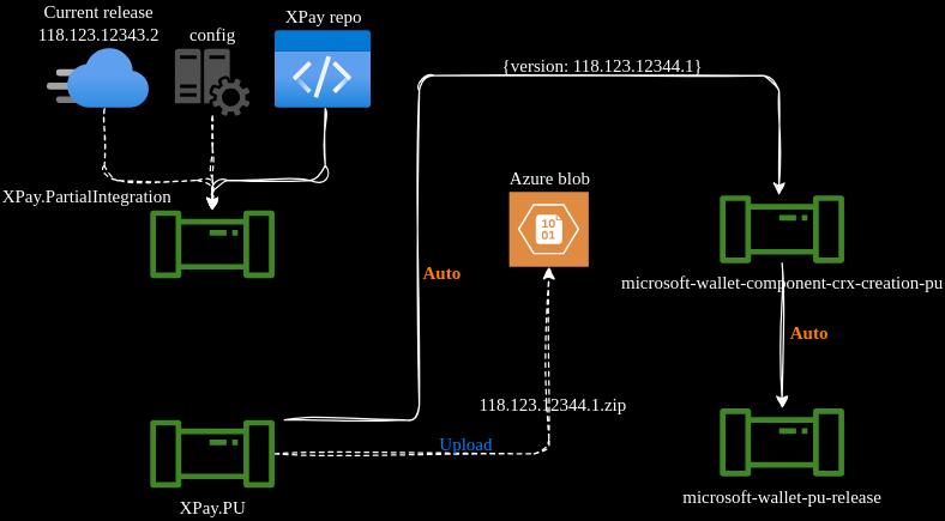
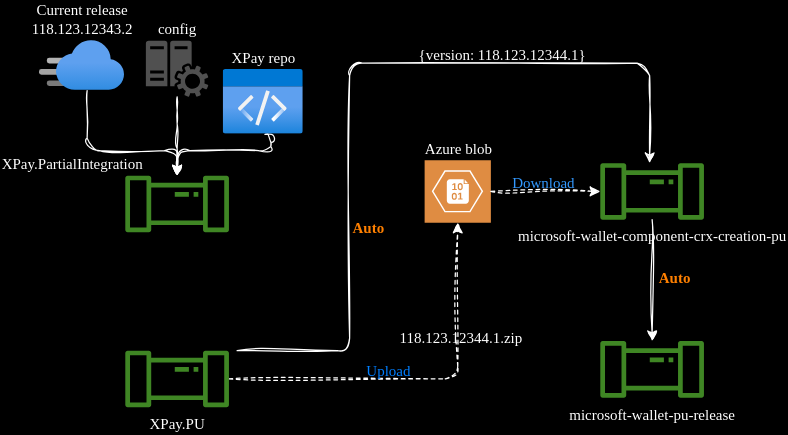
  <mxCell id="0" />
  <mxCell id="1" parent="0" />
  <mxCell id="2" style="edgeStyle=orthogonalEdgeStyle;sketch=1;hachureGap=4;jiggle=2;curveFitting=1;html=1;fontFamily=Aptos;fontSize=12;fontColor=#FFFFFF;exitX=0.52;exitY=0.999;exitDx=0;exitDy=0;exitPerimeter=0;strokeColor=#FFFFFF;" parent="1" source="3" target="4" edge="1"><mxGeometry relative="1" as="geometry"><Array as="points"><mxPoint x="205" y="120" /><mxPoint x="130" y="120" /></Array></mxGeometry></mxCell>
- <mxCell id="3" value="XPay repo" style="aspect=fixed;html=1;points=[];align=center;image;fontSize=12;image=img/lib/azure2/general/Code.svg;sketch=1;hachureGap=4;jiggle=2;curveFitting=1;fontFamily=Aptos;labelPosition=center;verticalLabelPosition=top;verticalAlign=bottom;labelBackgroundColor=none;fontColor=#FFFFFF;" parent="1" vertex="1"><mxGeometry x="172" y="20" width="64" height="52" as="geometry" /></mxCell>
+ <mxCell id="3" value="XPay repo" style="aspect=fixed;html=1;points=[];align=center;image;fontSize=12;image=img/lib/azure2/general/Code.svg;sketch=1;hachureGap=4;jiggle=2;curveFitting=1;fontFamily=Aptos;labelPosition=center;verticalLabelPosition=top;verticalAlign=bottom;labelBackgroundColor=none;fontColor=#FFFFFF;" parent="1" vertex="1"><mxGeometry x="167" y="55" width="64" height="52" as="geometry" /></mxCell>
  <mxCell id="4" value="XPay.PartialIntegration" style="sketch=0;outlineConnect=0;fontColor=#FFFFFF;gradientColor=none;fillColor=#3F8624;strokeColor=none;dashed=0;verticalLabelPosition=top;verticalAlign=bottom;align=right;html=1;fontSize=12;fontStyle=0;aspect=fixed;pointerEvents=1;shape=mxgraph.aws4.iot_analytics_pipeline;hachureGap=4;jiggle=2;curveFitting=1;fontFamily=Aptos;labelPosition=left;spacingLeft=0;spacingRight=-16;labelBackgroundColor=none;" parent="1" vertex="1"><mxGeometry x="88" y="140" width="84" height="45.23" as="geometry" /></mxCell>
  <mxCell id="5" style="edgeStyle=orthogonalEdgeStyle;sketch=1;hachureGap=4;jiggle=2;curveFitting=1;html=1;fontFamily=Aptos;fontSize=12;fontColor=#FFFFFF;dashed=1;strokeColor=#FFFFFF;labelBackgroundColor=none;" parent="1" source="8" target="12" edge="1"><mxGeometry relative="1" as="geometry" /></mxCell>
  <mxCell id="6" value="118.123.12344.1.zip" style="edgeLabel;html=1;align=center;verticalAlign=middle;resizable=0;points=[];fontSize=12;fontFamily=Aptos;fontColor=#FFFFFF;labelBackgroundColor=none;" parent="5" vertex="1" connectable="0"><mxGeometry x="-0.275" y="1" relative="1" as="geometry"><mxPoint x="73" y="-32" as="offset" /></mxGeometry></mxCell>
  <mxCell id="7" value="&lt;font color=&quot;#007fff&quot; style=&quot;font-size: 12px;&quot; face=&quot;Aptos&quot;&gt;Upload&lt;/font&gt;" style="edgeLabel;html=1;align=center;verticalAlign=middle;resizable=0;points=[];fontSize=20;fontFamily=Architects Daughter;labelBackgroundColor=none;" parent="5" vertex="1" connectable="0"><mxGeometry x="-0.304" relative="1" as="geometry"><mxPoint x="20" y="-10" as="offset" /></mxGeometry></mxCell>
  <mxCell id="8" value="XPay.PU" style="sketch=0;outlineConnect=0;fontColor=#FFFFFF;gradientColor=none;fillColor=#3F8624;strokeColor=none;dashed=0;verticalLabelPosition=bottom;verticalAlign=top;align=center;html=1;fontSize=12;fontStyle=0;aspect=fixed;pointerEvents=1;shape=mxgraph.aws4.iot_analytics_pipeline;hachureGap=4;jiggle=2;curveFitting=1;fontFamily=Aptos;labelBackgroundColor=none;" parent="1" vertex="1"><mxGeometry x="88" y="280" width="84" height="45.23" as="geometry" /></mxCell>
  <mxCell id="9" style="edgeStyle=orthogonalEdgeStyle;sketch=1;hachureGap=4;jiggle=2;curveFitting=1;html=1;fontFamily=Aptos;fontSize=12;fontColor=#000000;strokeColor=#FFFFFF;labelBackgroundColor=#1e1a23;" parent="1" target="17" edge="1"><mxGeometry relative="1" as="geometry"><mxPoint x="178" y="280" as="sourcePoint" /><mxPoint x="468" y="-40" as="targetPoint" /><Array as="points"><mxPoint x="268" y="280" /><mxPoint x="268" y="50" /><mxPoint x="508" y="50" /></Array></mxGeometry></mxCell>
  <mxCell id="10" value="&lt;font color=&quot;#ff8000&quot;&gt;Auto&lt;/font&gt;" style="edgeLabel;html=1;align=center;verticalAlign=middle;resizable=0;points=[];fontSize=12;fontFamily=Aptos;fontColor=#FFFFFF;labelBackgroundColor=none;fontStyle=1" parent="9" vertex="1" connectable="0"><mxGeometry x="-0.132" y="-1" relative="1" as="geometry"><mxPoint x="13" y="89" as="offset" /></mxGeometry></mxCell>
  <mxCell id="11" value="&lt;font color=&quot;#ffffff&quot; style=&quot;font-size: 12px;&quot;&gt;{version:&amp;nbsp;118.123.12344.1}&lt;/font&gt;" style="edgeLabel;html=1;align=center;verticalAlign=middle;resizable=0;points=[];fontSize=12;fontFamily=Aptos;spacing=2;labelBackgroundColor=none;" parent="9" vertex="1" connectable="0"><mxGeometry x="0.486" relative="1" as="geometry"><mxPoint x="-35" y="-7" as="offset" /></mxGeometry></mxCell>
  <mxCell id="12" value="Azure blob" style="sketch=0;pointerEvents=1;shadow=0;dashed=0;html=1;strokeColor=none;fillColor=#DF8C42;labelPosition=center;verticalLabelPosition=top;verticalAlign=bottom;align=center;outlineConnect=0;shape=mxgraph.veeam2.azure_blob;hachureGap=4;jiggle=2;curveFitting=1;fontFamily=Aptos;fontSize=12;fontColor=#FFFFFF;labelBackgroundColor=none;" parent="1" vertex="1"><mxGeometry x="328" y="127.61" width="53" height="50" as="geometry" /></mxCell>
  <mxCell id="13" style="edgeStyle=orthogonalEdgeStyle;sketch=1;hachureGap=4;jiggle=2;curveFitting=1;html=1;fontFamily=Aptos;fontSize=12;fontColor=#FFFFFF;strokeColor=#FFFFFF;labelBackgroundColor=none;" parent="1" source="17" target="18" edge="1"><mxGeometry relative="1" as="geometry" /></mxCell>
  <mxCell id="14" value="Auto" style="edgeLabel;html=1;align=center;verticalAlign=middle;resizable=0;points=[];fontSize=12;fontFamily=Aptos;labelBackgroundColor=none;fontColor=#FF8000;fontStyle=1" parent="13" vertex="1" connectable="0"><mxGeometry x="-0.177" relative="1" as="geometry"><mxPoint x="17" y="6" as="offset" /></mxGeometry></mxCell>
+ <mxCell id="15" style="edgeStyle=orthogonalEdgeStyle;sketch=1;hachureGap=4;jiggle=2;curveFitting=1;html=1;fontFamily=Aptos;fontSize=12;fontColor=#FFFFFF;dashed=1;labelBackgroundColor=none;strokeColor=#FFFFFF;" parent="1" source="12" target="17" edge="1"><mxGeometry relative="1" as="geometry"><mxPoint x="388" y="153" as="sourcePoint" /></mxGeometry></mxCell>
+ <mxCell id="16" value="Download" style="edgeLabel;html=1;align=center;verticalAlign=middle;resizable=0;points=[];fontSize=12;fontFamily=Aptos;fontColor=#3399FF;labelBackgroundColor=none;" parent="15" vertex="1" connectable="0"><mxGeometry x="0.159" y="-1" relative="1" as="geometry"><mxPoint x="-10" y="-8" as="offset" /></mxGeometry></mxCell>
  <mxCell id="17" value="microsoft-wallet-component-crx-creation-pu" style="sketch=0;outlineConnect=0;fontColor=#FFFFFF;gradientColor=none;fillColor=#3F8624;strokeColor=none;dashed=0;verticalLabelPosition=bottom;verticalAlign=top;align=center;html=1;fontSize=12;fontStyle=0;aspect=fixed;pointerEvents=1;shape=mxgraph.aws4.iot_analytics_pipeline;hachureGap=4;jiggle=2;curveFitting=1;fontFamily=Aptos;labelPosition=center;labelBackgroundColor=none;" parent="1" vertex="1"><mxGeometry x="468" y="130" width="84" height="45.23" as="geometry" /></mxCell>
  <mxCell id="18" value="microsoft-wallet-pu-release" style="sketch=0;outlineConnect=0;fontColor=#FFFFFF;gradientColor=none;fillColor=#3F8624;strokeColor=none;dashed=0;verticalLabelPosition=bottom;verticalAlign=top;align=center;html=1;fontSize=12;fontStyle=0;aspect=fixed;pointerEvents=1;shape=mxgraph.aws4.iot_analytics_pipeline;hachureGap=4;jiggle=2;curveFitting=1;fontFamily=Aptos;labelBackgroundColor=none;" parent="1" vertex="1"><mxGeometry x="468" y="272.38" width="84" height="45.23" as="geometry" /></mxCell>
- <mxCell id="19" style="edgeStyle=orthogonalEdgeStyle;sketch=1;hachureGap=4;jiggle=2;curveFitting=1;html=1;fontFamily=Aptos;fontSize=16;strokeColor=#FFFFFF;dashed=1;" edge="1" parent="1" source="20" target="4"><mxGeometry relative="1" as="geometry"><Array as="points"><mxPoint x="58" y="66" /><mxPoint x="58" y="120" /><mxPoint x="130" y="120" /></Array></mxGeometry></mxCell>
+ <mxCell id="19" style="edgeStyle=orthogonalEdgeStyle;sketch=1;hachureGap=4;jiggle=2;curveFitting=1;html=1;fontFamily=Aptos;fontSize=16;strokeColor=#FFFFFF;" edge="1" parent="1" source="20" target="4"><mxGeometry relative="1" as="geometry"><Array as="points"><mxPoint x="58" y="66" /><mxPoint x="58" y="120" /><mxPoint x="130" y="120" /></Array></mxGeometry></mxCell>
  <mxCell id="20" value="&lt;font face=&quot;Aptos&quot;&gt;Current release&lt;br&gt;118.123.12343.2&lt;br&gt;&lt;/font&gt;" style="aspect=fixed;html=1;points=[];align=center;image;fontSize=12;image=img/lib/azure2/app_services/CDN_Profiles.svg;sketch=1;hachureGap=4;jiggle=2;curveFitting=1;fontFamily=Architects Daughter;fontSource=https%3A%2F%2Ffonts.googleapis.com%2Fcss%3Ffamily%3DArchitects%2BDaughter;labelPosition=center;verticalLabelPosition=top;verticalAlign=bottom;labelBackgroundColor=none;fontColor=#FFFFFF;" vertex="1" parent="1"><mxGeometry x="20" y="32" width="68" height="40" as="geometry" /></mxCell>
- <mxCell id="21" style="edgeStyle=orthogonalEdgeStyle;sketch=1;hachureGap=4;jiggle=2;curveFitting=1;html=1;fontFamily=Aptos;fontSize=16;strokeColor=#FFFFFF;dashed=1;" edge="1" parent="1" source="22" target="4"><mxGeometry relative="1" as="geometry" /></mxCell>
+ <mxCell id="21" style="edgeStyle=orthogonalEdgeStyle;sketch=1;hachureGap=4;jiggle=2;curveFitting=1;html=1;fontFamily=Aptos;fontSize=16;strokeColor=#FFFFFF;" edge="1" parent="1" source="22" target="4"><mxGeometry relative="1" as="geometry" /></mxCell>
  <mxCell id="22" value="config" style="sketch=0;pointerEvents=1;shadow=0;dashed=0;html=1;strokeColor=none;labelPosition=center;verticalLabelPosition=top;verticalAlign=bottom;align=center;fillColor=#505050;shape=mxgraph.mscae.oms.config_assessment;hachureGap=4;jiggle=2;curveFitting=1;fontFamily=Aptos;fontSize=12;labelBackgroundColor=none;fontColor=#FFFFFF;" vertex="1" parent="1"><mxGeometry x="105" y="32" width="50" height="45" as="geometry" /></mxCell>
